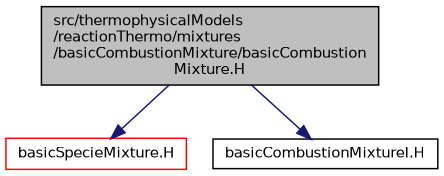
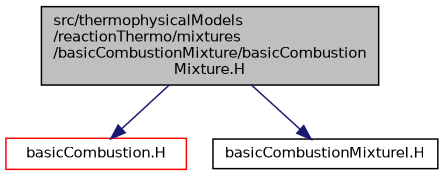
  digraph {
    node [color=black fontname=Helvetica fontsize=10 shape=record]
    edge [color=midnightblue fontname=Helvetica fontsize=10 labelfontname=Helvetica labelfontsize=10 style=solid]
    n1 [fillcolor=grey75 fontcolor=black height=0.2 label="src/thermophysicalModels\l/reactionThermo/mixtures\l/basicCombustionMixture/basicCombustion\lMixture.H" style=filled width=0.4]
-   n2 [color=red height=0.2 label="basicSpecieMixture.H" width=0.4]
+   n2 [color=red height=0.2 label="basicCombustion.H" width=0.4]
    n3 [height=0.2 label="basicCombustionMixtureI.H" width=0.4]
    n1 -> n2
    n1 -> n3
  }
